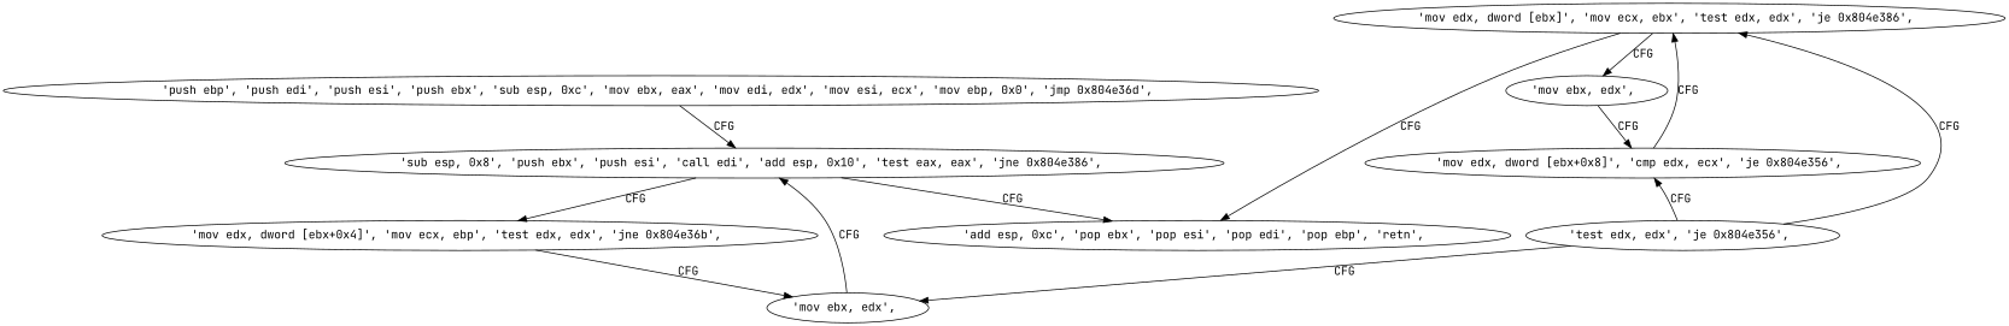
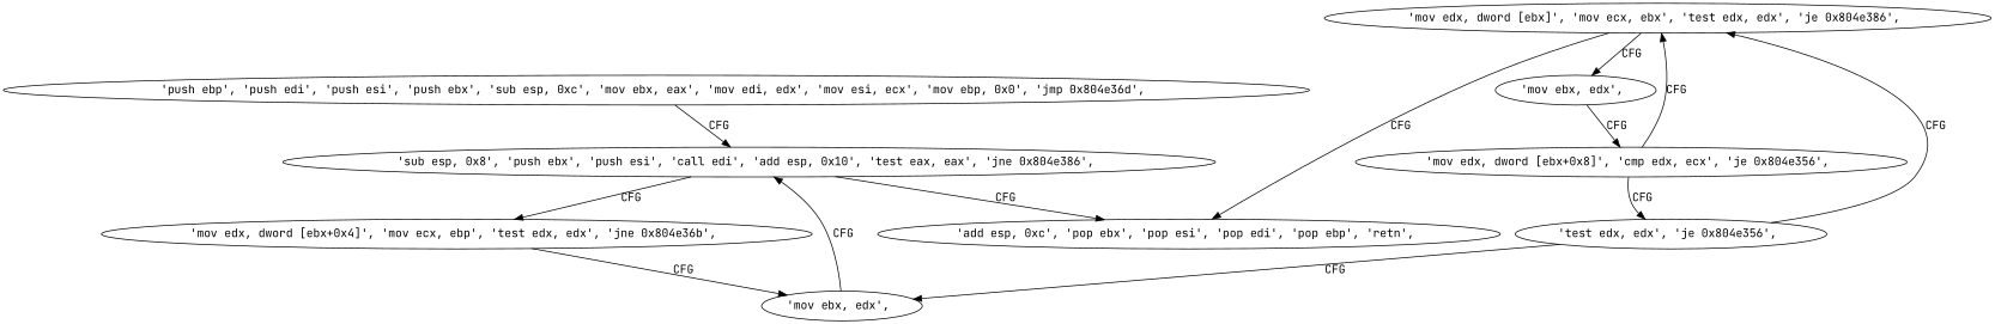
  digraph {
    fontname="JetBrains Mono"
    node [fontname="JetBrains Mono"]
    edge [fontname="JetBrains Mono"]
    n1 [label="'push ebp', 'push edi', 'push esi', 'push ebx', 'sub esp, 0xc', 'mov ebx, eax', 'mov edi, edx', 'mov esi, ecx', 'mov ebp, 0x0', 'jmp 0x804e36d', "]
    n2 [label="'sub esp, 0x8', 'push ebx', 'push esi', 'call edi', 'add esp, 0x10', 'test eax, eax', 'jne 0x804e386', "]
    n3 [label="'add esp, 0xc', 'pop ebx', 'pop esi', 'pop edi', 'pop ebp', 'retn', "]
    n4 [label="'mov edx, dword [ebx+0x4]', 'mov ecx, ebp', 'test edx, edx', 'jne 0x804e36b', "]
    n5 [label="'mov ebx, edx', "]
    n6 [label="'mov edx, dword [ebx+0x8]', 'cmp edx, ecx', 'je 0x804e356', "]
    n7 [label="'mov edx, dword [ebx]', 'mov ecx, ebx', 'test edx, edx', 'je 0x804e386', "]
    n8 [label="'test edx, edx', 'je 0x804e356', "]
    n9 [label="'mov ebx, edx', "]
    n1 -> n2 [label=CFG]
    n2 -> n3 [label=CFG]
    n2 -> n4 [label=CFG]
    n4 -> n5 [label=CFG]
    n5 -> n2 [label=CFG]
    n6 -> n7 [label=CFG]
-   n8 -> n6 [label=CFG]
+   n6 -> n8 [label=CFG]
    n7 -> n3 [label=CFG]
    n7 -> n9 [label=CFG]
    n8 -> n5 [label=CFG]
    n8 -> n7 [label=CFG]
    n9 -> n6 [label=CFG]
  }
